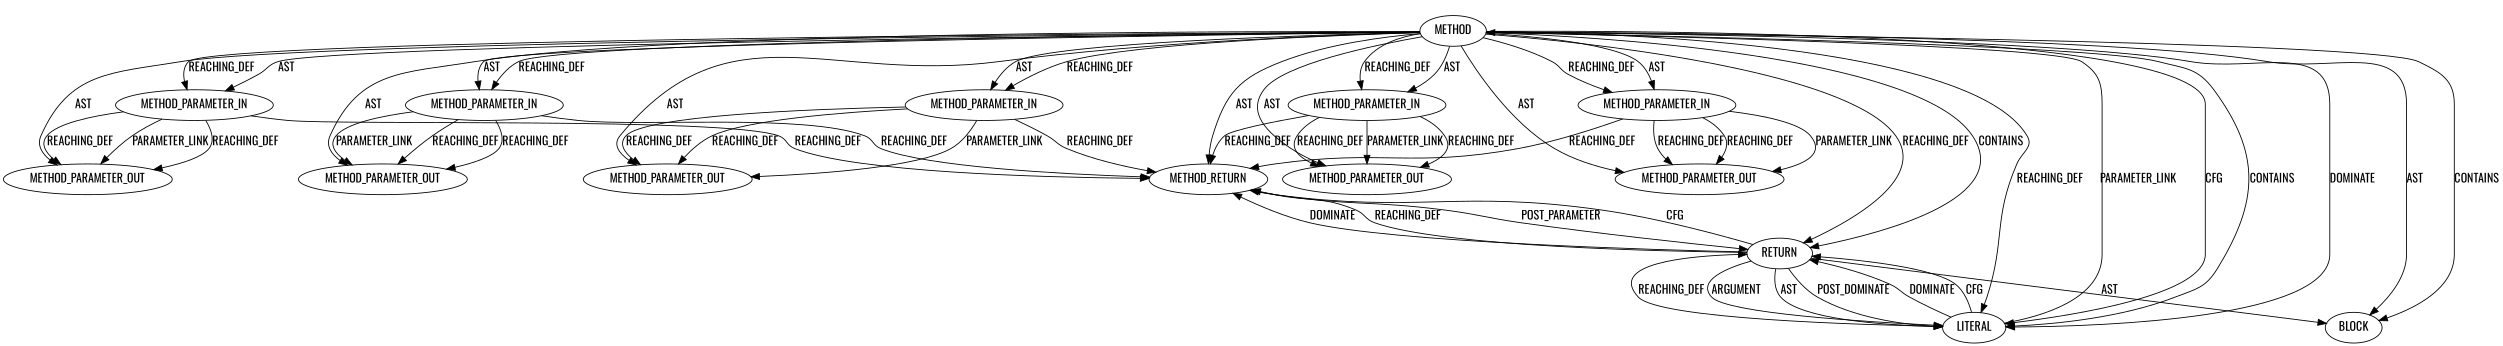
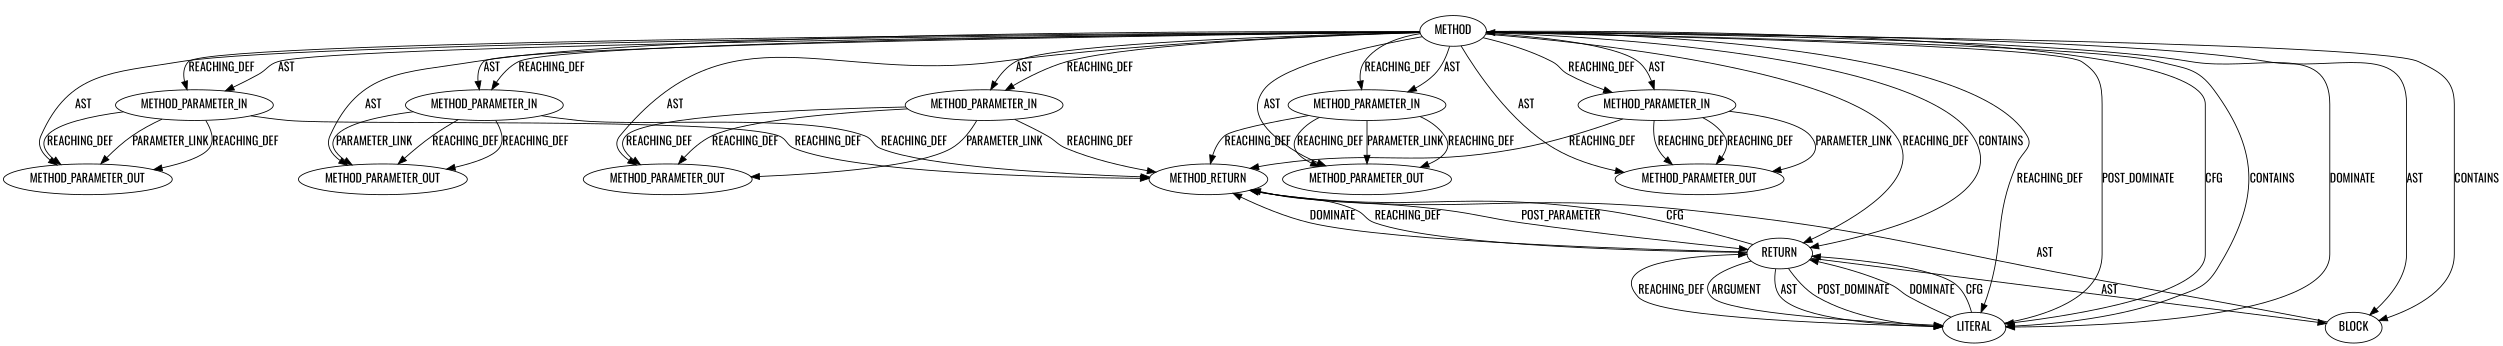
  digraph {
    fontname=Oswald
    node [CODE="EVP_PKEY *pkey" COLUMN_NUMBER=39 EVALUATION_STRATEGY=BY_VALUE IS_VARIADIC=false LINE_NUMBER=98 ORDER=1 fontname=Oswald]
    edge [fontname=Oswald]
    n1 [INDEX=2 NAME=pkey ORDER=2 TYPE_FULL_NAME=EVP_PKEY label=METHOD_PARAMETER_OUT]
    n2 [CODE="unsigned int flags" COLUMN_NUMBER=5 INDEX=5 LINE_NUMBER=99 NAME=flags ORDER=5 TYPE_FULL_NAME="unsigned int" label=METHOD_PARAMETER_IN]
    n3 [CODE=int COLUMN_NUMBER=1 ORDER=7 TYPE_FULL_NAME=int label=METHOD_RETURN IS_VARIADIC=""]
    n4 [CODE="unsigned int flags" COLUMN_NUMBER=5 INDEX=5 LINE_NUMBER=99 NAME=flags ORDER=5 TYPE_FULL_NAME="unsigned int" label=METHOD_PARAMETER_OUT]
    n5 [ARGUMENT_INDEX=-1 CODE="return 0;" COLUMN_NUMBER=2 LINE_NUMBER=101 label=RETURN EVALUATION_STRATEGY="" IS_VARIADIC=""]
    n6 [CODE="CMS_ContentInfo *cms" COLUMN_NUMBER=17 INDEX=1 NAME=cms TYPE_FULL_NAME=CMS_ContentInfo label=METHOD_PARAMETER_IN]
    n7 [CODE="CMS_ContentInfo *cms" COLUMN_NUMBER=17 INDEX=1 NAME=cms TYPE_FULL_NAME=CMS_ContentInfo label=METHOD_PARAMETER_OUT]
    n8 [ARGUMENT_INDEX=-1 CODE=0 COLUMN_NUMBER=9 LINE_NUMBER=101 TYPE_FULL_NAME=int label=LITERAL EVALUATION_STRATEGY="" IS_VARIADIC=""]
    n9 [ARGUMENT_INDEX=-1 CODE="<empty>" COLUMN_NUMBER=2 LINE_NUMBER=100 ORDER=6 TYPE_FULL_NAME=void label=BLOCK EVALUATION_STRATEGY="" IS_VARIADIC=""]
    n10 [AST_PARENT_FULL_NAME="/home/kb/PycharmProjects/in-line-we-trust/data/raw/openssl/functions/CMS_decrypt--eeb9cdfc945783753c1d.c:<global>" AST_PARENT_TYPE=TYPE_DECL CODE="int CMS_decrypt (CMS_ContentInfo *cms,EVP_PKEY *pkey,X509 *cert,BIO *data,unsigned int flags)" COLUMN_NUMBER=1 COLUMN_NUMBER_END=2 FILENAME="/home/kb/PycharmProjects/in-line-we-trust/data/raw/openssl/functions/CMS_decrypt--eeb9cdfc945783753c1d.c" FULL_NAME=CMS_decrypt IS_EXTERNAL=false LINE_NUMBER_END=102 NAME=CMS_decrypt ORDER=6 SIGNATURE="int CMS_decrypt (CMS_ContentInfo*,EVP_PKEY*,X509*,BIO*,unsigned int)" label=METHOD EVALUATION_STRATEGY="" IS_VARIADIC=""]
    n11 [CODE="BIO *data" COLUMN_NUMBER=67 INDEX=4 NAME=data ORDER=4 TYPE_FULL_NAME=BIO label=METHOD_PARAMETER_OUT]
    n12 [CODE="X509 *cert" COLUMN_NUMBER=55 INDEX=3 NAME=cert ORDER=3 TYPE_FULL_NAME=X509 label=METHOD_PARAMETER_IN]
    n13 [CODE="X509 *cert" COLUMN_NUMBER=55 INDEX=3 NAME=cert ORDER=3 TYPE_FULL_NAME=X509 label=METHOD_PARAMETER_OUT]
    n14 [INDEX=2 NAME=pkey ORDER=2 TYPE_FULL_NAME=EVP_PKEY label=METHOD_PARAMETER_IN]
    n15 [CODE="BIO *data" COLUMN_NUMBER=67 INDEX=4 NAME=data ORDER=4 TYPE_FULL_NAME=BIO label=METHOD_PARAMETER_IN]
    n2 -> n3 [VARIABLE=flags label=REACHING_DEF]
    n2 -> n4 [label=PARAMETER_LINK]
    n2 -> n4 [VARIABLE=flags label=REACHING_DEF]
    n2 -> n4 [VARIABLE=flags label=REACHING_DEF]
    n3 -> n5 [label=POST_PARAMETER]
    n5 -> n3 [label=CFG]
    n5 -> n3 [label=DOMINATE]
    n5 -> n3 [VARIABLE="<RET>" label=REACHING_DEF]
    n5 -> n8 [label=ARGUMENT]
    n5 -> n8 [label=AST]
    n5 -> n8 [label=POST_DOMINATE]
    n5 -> n9 [label=AST]
    n6 -> n3 [VARIABLE=cms label=REACHING_DEF]
    n6 -> n7 [label=PARAMETER_LINK]
    n6 -> n7 [VARIABLE=cms label=REACHING_DEF]
    n6 -> n7 [VARIABLE=cms label=REACHING_DEF]
    n8 -> n5 [label=DOMINATE]
    n8 -> n5 [label=CFG]
    n8 -> n5 [VARIABLE=0 label=REACHING_DEF]
-   n8 -> n10 [label=PARAMETER_LINK]
+   n8 -> n10 [label=POST_DOMINATE]
    n10 -> n1 [label=AST]
    n10 -> n2 [label=REACHING_DEF]
    n10 -> n2 [label=AST]
-   n10 -> n3 [label=AST]
+   n9 -> n3 [label=AST]
    n10 -> n4 [label=AST]
    n10 -> n5 [label=REACHING_DEF]
    n10 -> n5 [label=CONTAINS]
    n10 -> n6 [label=REACHING_DEF]
    n10 -> n6 [label=AST]
    n10 -> n7 [label=AST]
    n10 -> n8 [label=CFG]
    n10 -> n8 [label=CONTAINS]
    n10 -> n8 [label=REACHING_DEF]
    n10 -> n8 [label=DOMINATE]
    n10 -> n9 [label=CONTAINS]
    n10 -> n9 [label=AST]
    n10 -> n11 [label=AST]
    n10 -> n12 [label=AST]
    n10 -> n12 [label=REACHING_DEF]
    n10 -> n13 [label=AST]
    n10 -> n14 [label=AST]
    n10 -> n14 [label=REACHING_DEF]
    n10 -> n15 [label=AST]
    n10 -> n15 [label=REACHING_DEF]
    n12 -> n3 [VARIABLE=cert label=REACHING_DEF]
    n12 -> n13 [label=PARAMETER_LINK]
    n12 -> n13 [VARIABLE=cert label=REACHING_DEF]
    n12 -> n13 [VARIABLE=cert label=REACHING_DEF]
    n14 -> n1 [label=PARAMETER_LINK]
    n14 -> n1 [VARIABLE=pkey label=REACHING_DEF]
    n14 -> n1 [VARIABLE=pkey label=REACHING_DEF]
    n14 -> n3 [VARIABLE=pkey label=REACHING_DEF]
    n15 -> n3 [VARIABLE=data label=REACHING_DEF]
    n15 -> n11 [label=PARAMETER_LINK]
    n15 -> n11 [VARIABLE=data label=REACHING_DEF]
    n15 -> n11 [VARIABLE=data label=REACHING_DEF]
  }
